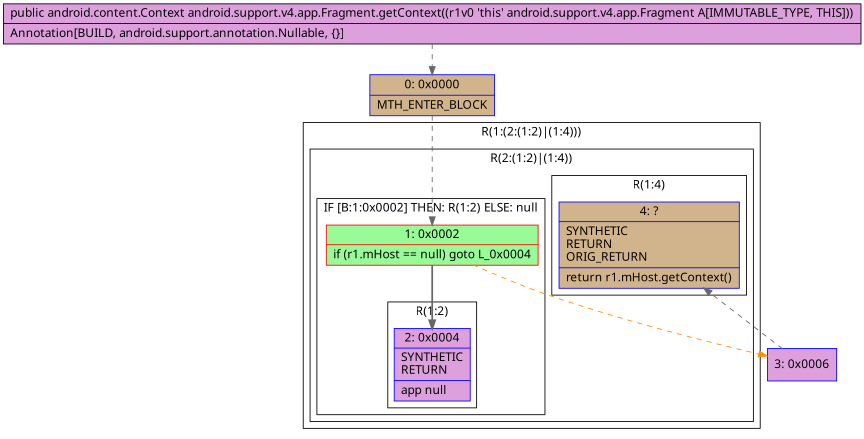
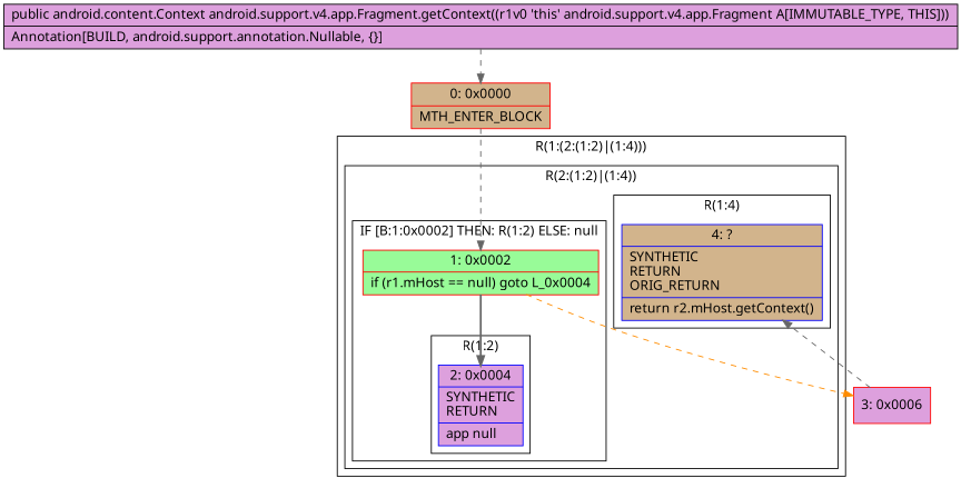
  digraph {
    fontname="Noto Sans"
    node [color=red fillcolor=plum fontname="Noto Sans" shape=record style=filled]
    edge [color=gray40 fontname="Noto Sans" style=dashed]
    n1 [color=blue label="{2\:\ 0x0004|SYNTHETIC\lRETURN\l|app null\l}"]
    n2 [fillcolor=palegreen label="{1\:\ 0x0002|if (r1.mHost == null) goto L_0x0004\l}"]
-   n3 [color=blue fillcolor=tan label="{4\:\ ?|SYNTHETIC\lRETURN\lORIG_RETURN\l|return r1.mHost.getContext()\l}"]
-   n4 [color=blue label="{3\:\ 0x0006}"]
-   n5 [color=blue fillcolor=tan label="{0\:\ 0x0000|MTH_ENTER_BLOCK\l}"]
+   n3 [color=blue fillcolor=tan label="{4\:\ ?|SYNTHETIC\lRETURN\lORIG_RETURN\l|return r2.mHost.getContext()\l}"]
+   n4 [label="{3\:\ 0x0006}"]
+   n5 [fillcolor=tan label="{0\:\ 0x0000|MTH_ENTER_BLOCK\l}"]
    n6 [label="{public android.content.Context android.support.v4.app.Fragment.getContext((r1v0 'this' android.support.v4.app.Fragment A[IMMUTABLE_TYPE, THIS]))  | Annotation[BUILD, android.support.annotation.Nullable, \{\}]\l}" color=""]
    subgraph cluster_1 {
      label="R(1:(2:(1:2)|(1:4)))"
      subgraph cluster_2 {
        label="R(2:(1:2)|(1:4))"
        subgraph cluster_3 {
          label="IF [B:1:0x0002] THEN: R(1:2) ELSE: null"
          n2
          subgraph cluster_4 {
            label="R(1:2)"
            n1
          }
        }
        subgraph cluster_5 {
          label="R(1:4)"
          n3
        }
      }
    }
    n2 -> n1 [style=bold]
    n2 -> n4 [color=darkorange]
    n4 -> n3
    n5 -> n2
    n6 -> n5
  }
